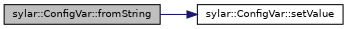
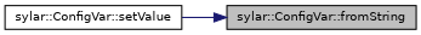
  digraph {
    rankdir=LR
    node [color=black fontname=Helvetica fontsize=10 shape=record style=filled]
    n1 [fillcolor=grey75 fontcolor=black height=0.2 label="sylar::ConfigVar::fromString" width=0.4]
    n2 [fillcolor=white height=0.2 label="sylar::ConfigVar::setValue" width=0.4]
-   n1 -> n2 [color=midnightblue fontname=Helvetica fontsize=10 labelfontname=Helvetica labelfontsize=10 style=solid]
+   n2 -> n1 [color=midnightblue fontname=Helvetica fontsize=10 labelfontname=Helvetica labelfontsize=10 style=solid]
  }
